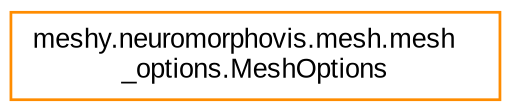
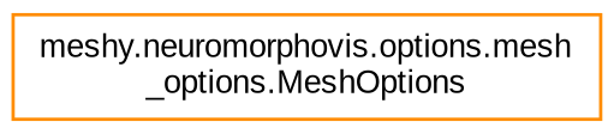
  digraph {
    rankdir=LR
    fontname="Liberation Sans"
-   n1 [color=darkorange fillcolor=white fontname="Liberation Sans" fontsize=10 height=0.2 label="meshy.neuromorphovis.mesh.mesh\l_options.MeshOptions" shape=record style=filled width=0.4]
+   n1 [color=darkorange fillcolor=white fontname="Liberation Sans" fontsize=10 height=0.2 label="meshy.neuromorphovis.options.mesh\l_options.MeshOptions" shape=record style=filled width=0.4]
  }
